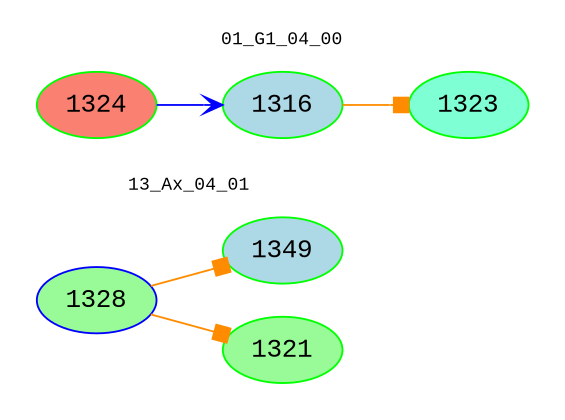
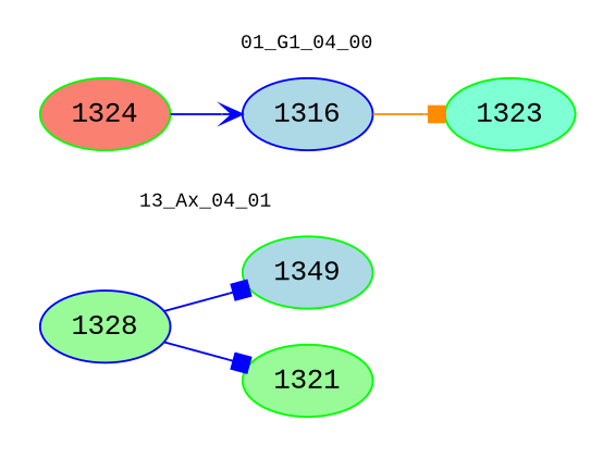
  digraph {
    fontname="Liberation Mono"
    rankdir=LR
    node [color=green fillcolor=palegreen fontname="Liberation Mono" style=filled]
    edge [arrowhead=box color=darkorange fontname="Liberation Mono"]
    n1 [color=blue label=1328]
    n2 [label=1321]
    n3 [fillcolor=lightblue label=1349]
-   n4 [fillcolor=lightblue label=1316]
+   n4 [color=blue fillcolor=lightblue label=1316]
    n5 [fillcolor=salmon label=1324]
    n6 [fillcolor=aquamarine label=1323]
    subgraph cluster_1 {
      color=white
      fontsize=10
      label="13_Ax_04_01"
      n1
      n2
      n3
    }
    subgraph cluster_2 {
      color=white
      fontsize=10
      label="01_G1_04_00"
      n4
      n5
      n6
    }
-   n1 -> n2
-   n1 -> n3
+   n1 -> n2 [color=blue]
+   n1 -> n3 [color=blue]
    n4 -> n6
    n5 -> n4 [arrowhead=vee color=blue]
  }
